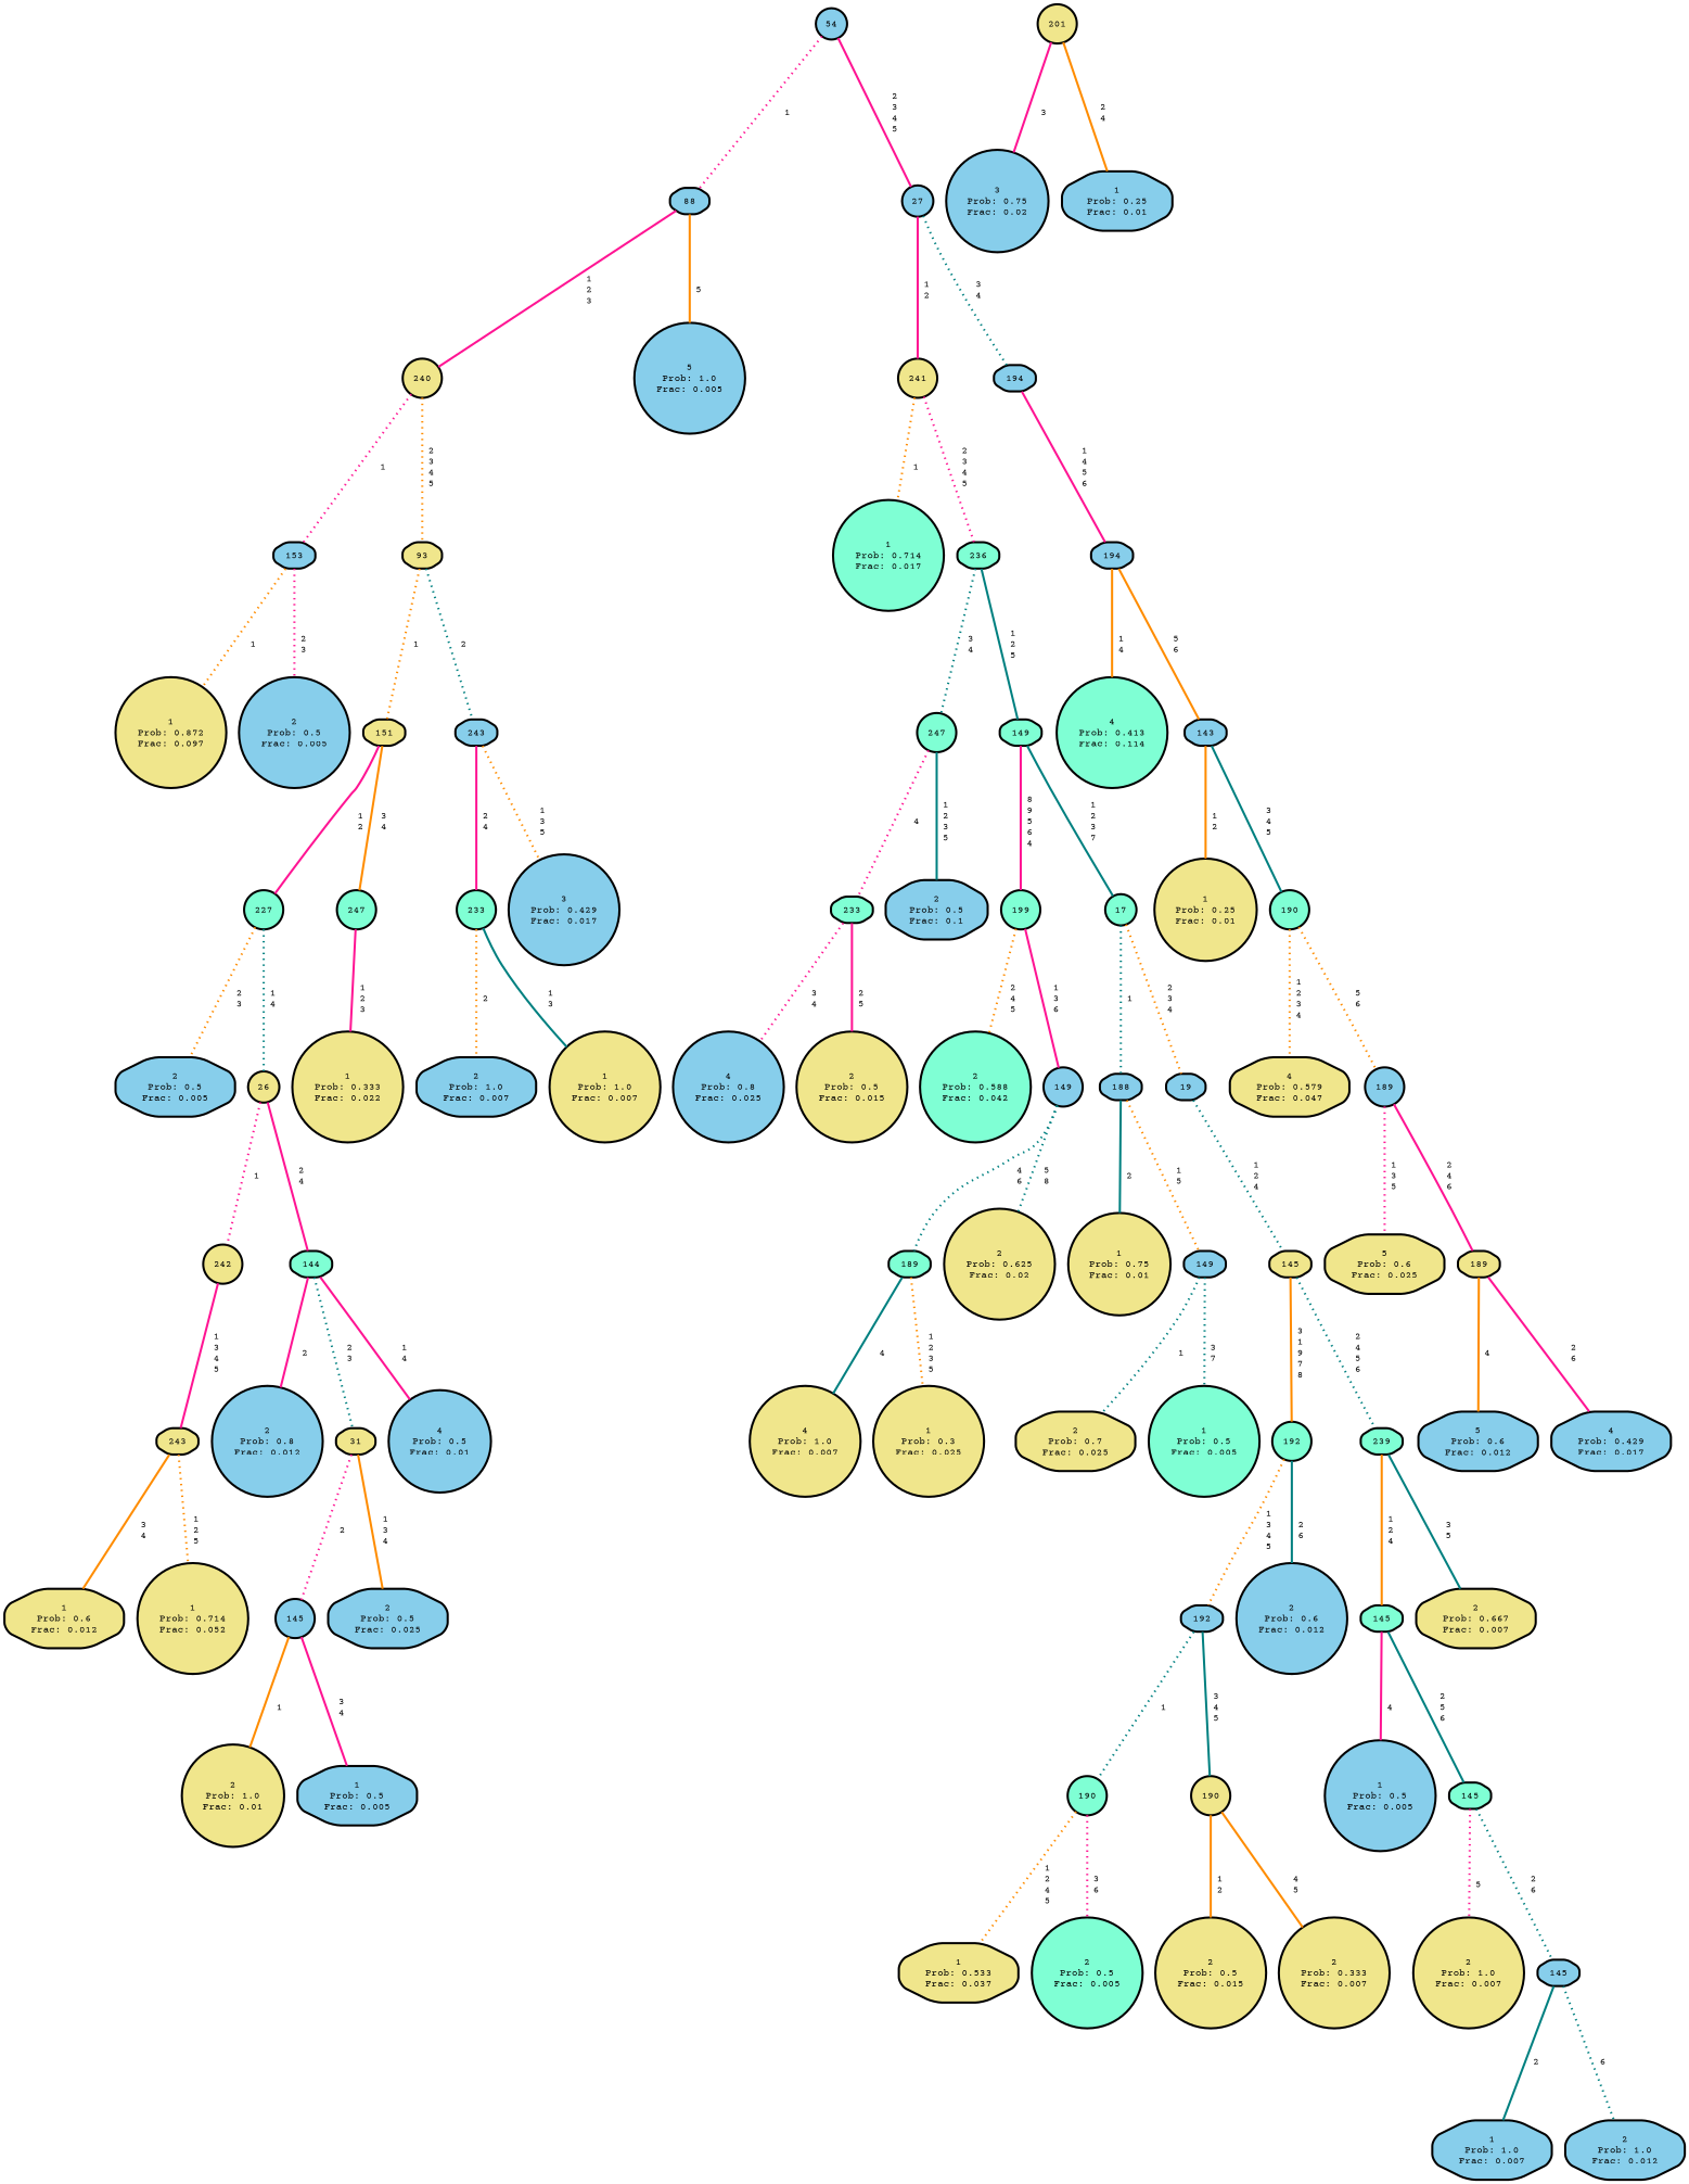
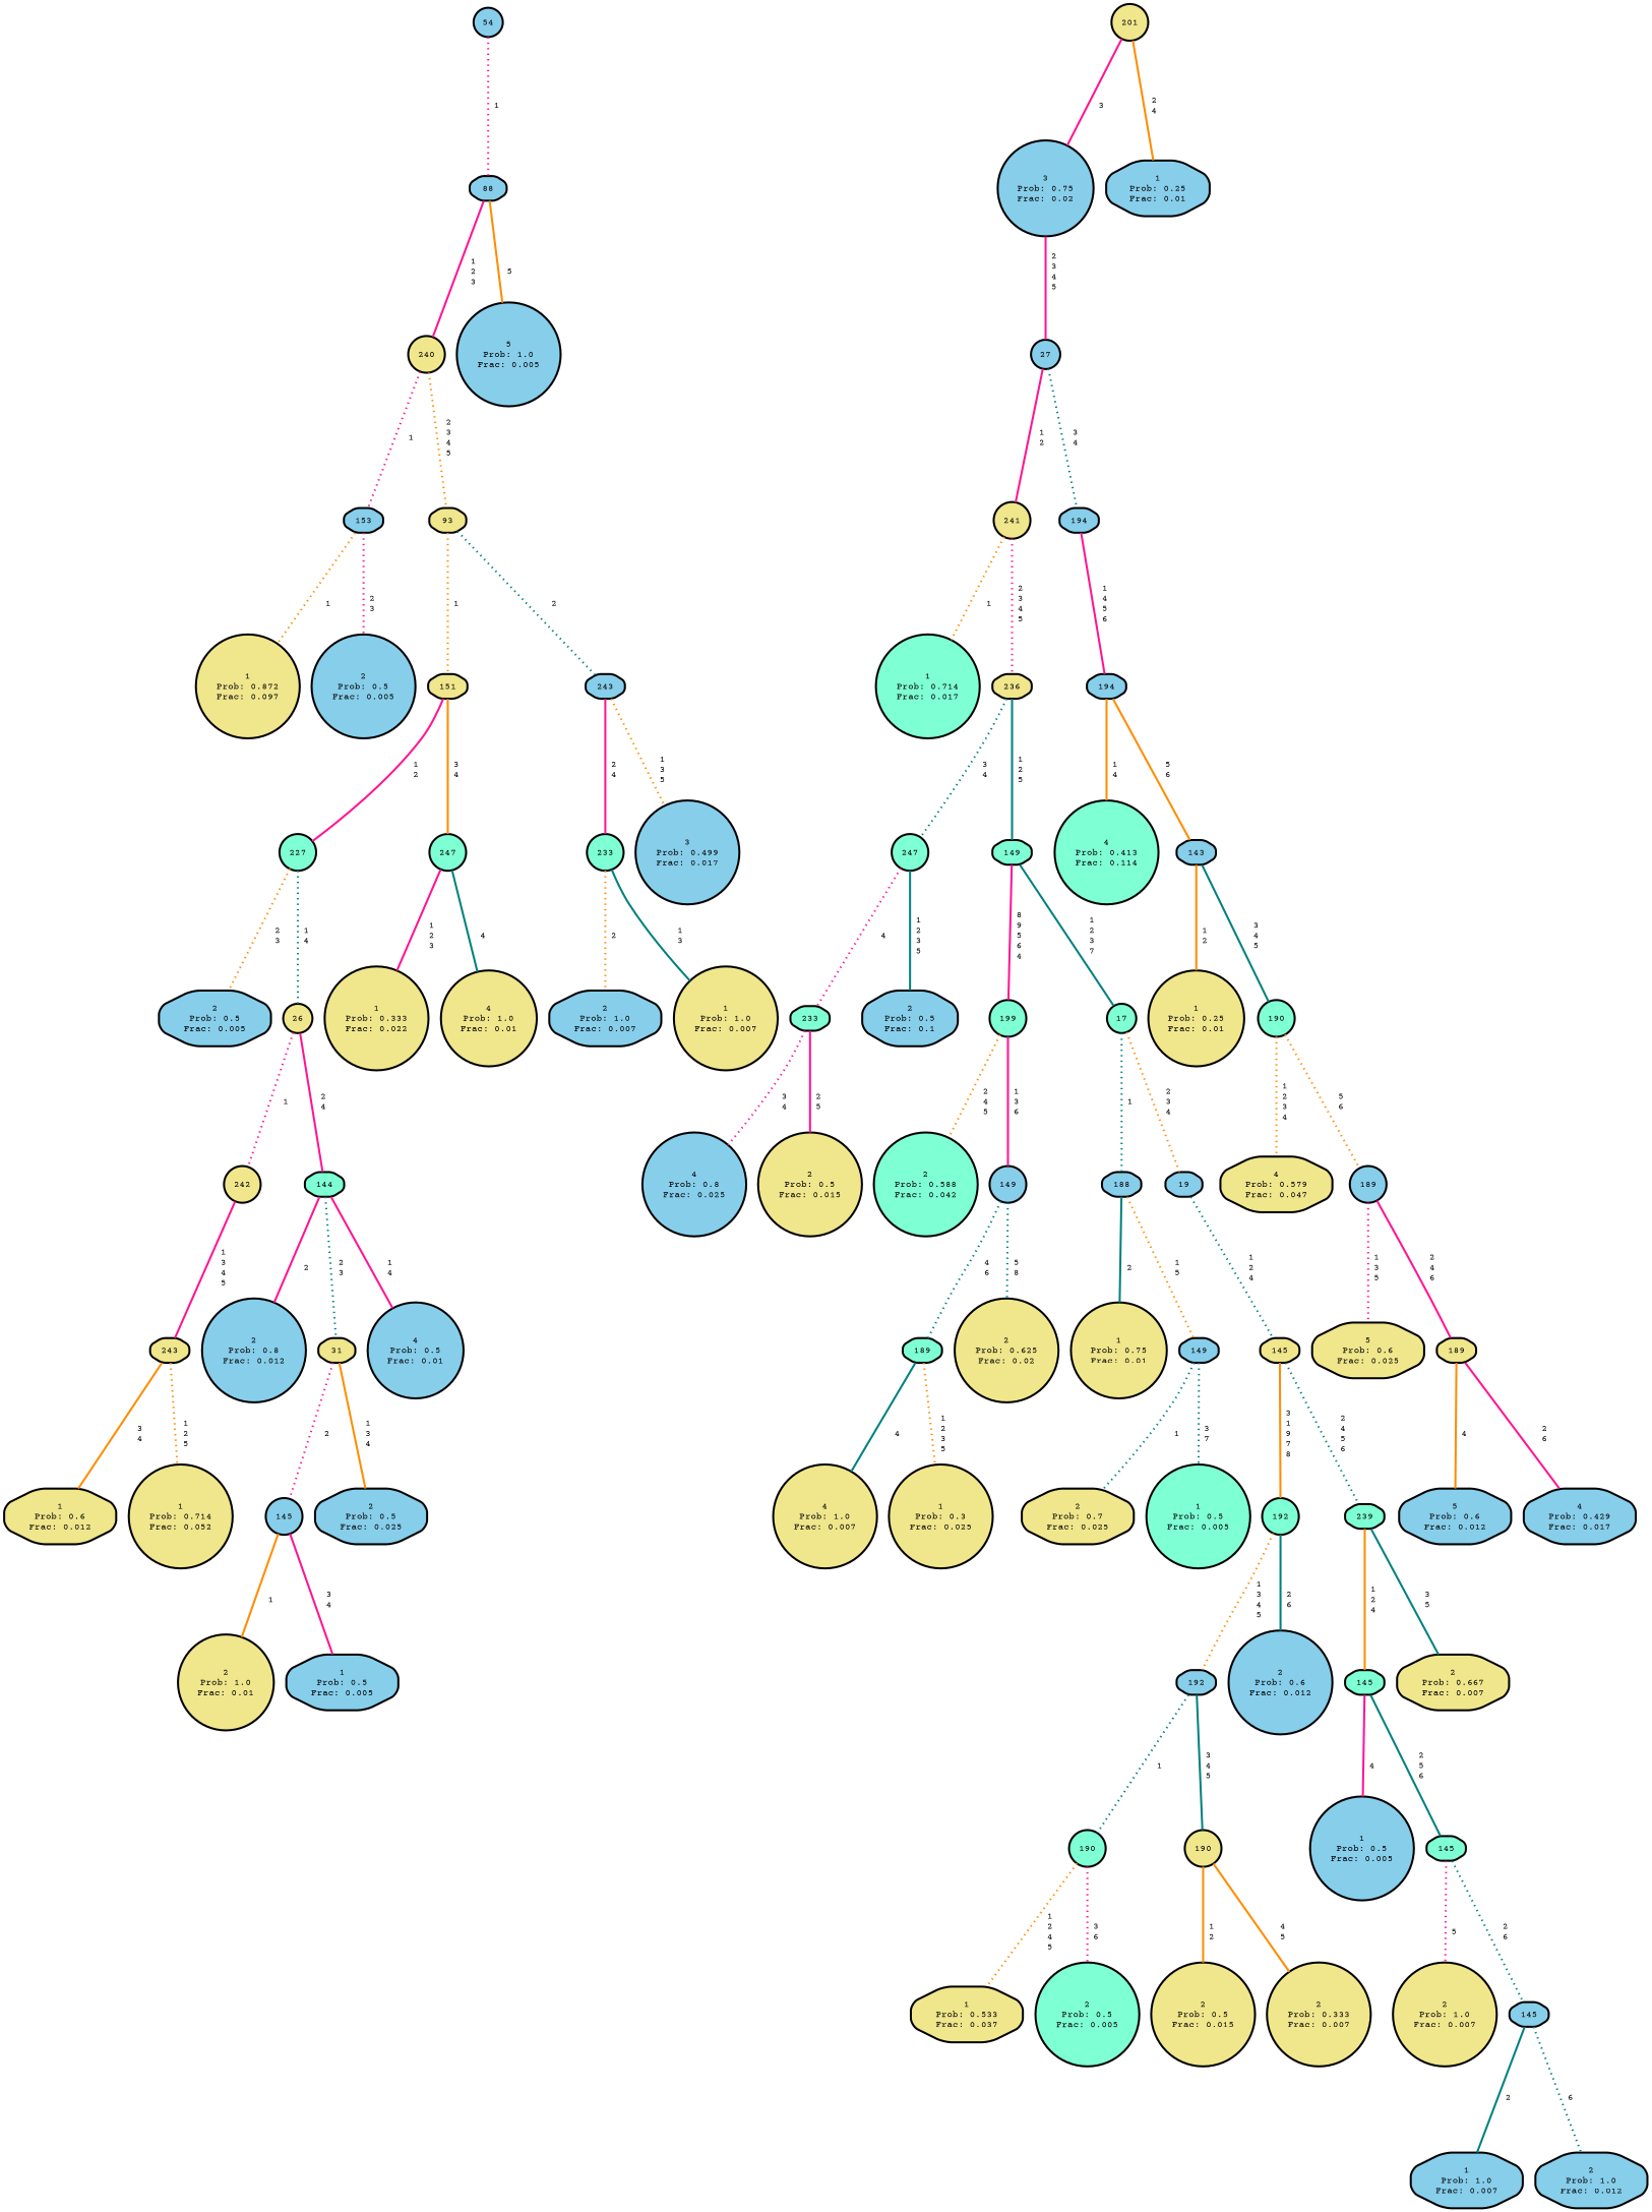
  graph {
    fontname="Courier Prime"
    ranksep="0 equally"
    splines=straight
    node [color=black fillcolor=skyblue fontcolor=black fontname="Courier Prime" penwidth=3 shape=circle style="filled, rounded"]
    edge [color=darkorange fontname="Courier Prime" penwidth=3 style=bold]
    n1 [fillcolor=khaki label="1\nProb: 0.872\nFrac: 0.097"]
    n2 [label=153 shape=octagon]
    n3 [label="2\nProb: 0.5\nFrac: 0.005"]
    n4 [fillcolor=khaki label=240]
    n5 [fillcolor=khaki label=93 shape=octagon]
    n6 [fillcolor=khaki label=151 shape=octagon]
    n7 [label=243 shape=octagon]
    n8 [label="2\nProb: 0.5\nFrac: 0.005" shape=octagon]
    n9 [fillcolor=aquamarine label=227]
    n10 [fillcolor=khaki label=26]
    n11 [fillcolor=khaki label=242]
    n12 [fillcolor=aquamarine label=144 shape=octagon]
    n13 [label="2\nProb: 0.8\nFrac: 0.012"]
    n14 [fillcolor=khaki label=243 shape=octagon]
    n15 [fillcolor=khaki label="1\nProb: 0.6\nFrac: 0.012" shape=octagon]
    n16 [fillcolor=khaki label="1\nProb: 0.714\nFrac: 0.052"]
    n17 [fillcolor=khaki label=31 shape=octagon]
    n18 [label="4\nProb: 0.5\nFrac: 0.01"]
    n19 [fillcolor=khaki label="2\nProb: 1.0\nFrac: 0.01"]
    n20 [label=145]
    n21 [label="1\nProb: 0.5\nFrac: 0.005" shape=octagon]
    n22 [label="2\nProb: 0.5\nFrac: 0.025" shape=octagon]
    n23 [fillcolor=aquamarine label=247]
    n24 [fillcolor=khaki label="1\nProb: 0.333\nFrac: 0.022"]
+   n25 [fillcolor=khaki label="4\nProb: 1.0\nFrac: 0.01"]
    n26 [fillcolor=aquamarine label=233]
-   n27 [label="3\nProb: 0.429\nFrac: 0.017"]
+   n27 [label="3\nProb: 0.499\nFrac: 0.017"]
    n28 [label="2\nProb: 1.0\nFrac: 0.007" shape=octagon]
    n29 [fillcolor=khaki label="1\nProb: 1.0\nFrac: 0.007"]
    n30 [label=88 shape=octagon]
    n31 [label="5\nProb: 1.0\nFrac: 0.005"]
    n32 [label=54]
    n33 [label=27]
    n34 [fillcolor=khaki label=241]
    n35 [label=194 shape=octagon]
    n36 [fillcolor=aquamarine label="1\nProb: 0.714\nFrac: 0.017"]
-   n37 [fillcolor=aquamarine label=236 shape=octagon]
+   n37 [fillcolor=khaki label=236 shape=octagon]
    n38 [fillcolor=aquamarine label=247]
    n39 [fillcolor=aquamarine label=149 shape=octagon]
    n40 [label="4\nProb: 0.8\nFrac: 0.025"]
    n41 [fillcolor=aquamarine label=233 shape=octagon]
    n42 [fillcolor=khaki label="2\nProb: 0.5\nFrac: 0.015"]
    n43 [label="2\nProb: 0.5\nFrac: 0.1" shape=octagon]
    n44 [fillcolor=aquamarine label=199]
    n45 [fillcolor=aquamarine label=17]
    n46 [fillcolor=aquamarine label="2\nProb: 0.588\nFrac: 0.042"]
    n47 [label=149]
    n48 [fillcolor=aquamarine label=189 shape=octagon]
    n49 [fillcolor=khaki label="2\nProb: 0.625\nFrac: 0.02"]
    n50 [fillcolor=khaki label="4\nProb: 1.0\nFrac: 0.007"]
    n51 [fillcolor=khaki label="1\nProb: 0.3\nFrac: 0.025"]
    n52 [label=188 shape=octagon]
    n53 [label=19 shape=octagon]
    n54 [fillcolor=khaki label="1\nProb: 0.75\nFrac: 0.01"]
    n55 [label=149 shape=octagon]
    n56 [fillcolor=khaki label="2\nProb: 0.7\nFrac: 0.025" shape=octagon]
    n57 [fillcolor=aquamarine label="1\nProb: 0.5\nFrac: 0.005"]
    n58 [fillcolor=khaki label=145 shape=octagon]
    n59 [label="3\nProb: 0.75\nFrac: 0.02"]
    n60 [fillcolor=khaki label=201]
    n61 [label="1\nProb: 0.25\nFrac: 0.01" shape=octagon]
    n62 [fillcolor=aquamarine label=192]
    n63 [fillcolor=aquamarine label=239 shape=octagon]
    n64 [fillcolor=khaki label="1\nProb: 0.533\nFrac: 0.037" shape=octagon]
    n65 [fillcolor=aquamarine label=190]
    n66 [fillcolor=aquamarine label="2\nProb: 0.5\nFrac: 0.005"]
    n67 [label=192 shape=octagon]
    n68 [fillcolor=khaki label=190]
    n69 [fillcolor=khaki label="2\nProb: 0.5\nFrac: 0.015"]
    n70 [fillcolor=khaki label="2\nProb: 0.333\nFrac: 0.007"]
    n71 [label="2\nProb: 0.6\nFrac: 0.012"]
    n72 [fillcolor=aquamarine label=145 shape=octagon]
    n73 [fillcolor=khaki label="2\nProb: 0.667\nFrac: 0.007" shape=octagon]
    n74 [label="1\nProb: 0.5\nFrac: 0.005"]
    n75 [fillcolor=aquamarine label=145 shape=octagon]
    n76 [fillcolor=khaki label="2\nProb: 1.0\nFrac: 0.007"]
    n77 [label=145 shape=octagon]
    n78 [label="1\nProb: 1.0\nFrac: 0.007" shape=octagon]
    n79 [label="2\nProb: 1.0\nFrac: 0.012" shape=octagon]
    n80 [label=194 shape=octagon]
    n81 [fillcolor=aquamarine label="4\nProb: 0.413\nFrac: 0.114"]
    n82 [label=143 shape=octagon]
    n83 [fillcolor=khaki label="1\nProb: 0.25\nFrac: 0.01"]
    n84 [fillcolor=aquamarine label=190]
    n85 [fillcolor=khaki label="4\nProb: 0.579\nFrac: 0.047" shape=octagon]
    n86 [label=189]
    n87 [fillcolor=khaki label="5\nProb: 0.6\nFrac: 0.025" shape=octagon]
    n88 [fillcolor=khaki label=189 shape=octagon]
    n89 [label="5\nProb: 0.6\nFrac: 0.012" shape=octagon]
    n90 [label="4\nProb: 0.429\nFrac: 0.017" shape=octagon]
    subgraph sub_1 {
      rank=same
    }
    n2 -- n1 [label=" 1" style=dotted]
    n2 -- n3 [color=deeppink label=" 2\n 3" style=dotted]
    n4 -- n2 [color=deeppink label=" 1" style=dotted]
    n4 -- n5 [label=" 2\n 3\n 4\n 5" style=dotted]
    n5 -- n6 [label=" 1" style=dotted]
    n5 -- n7 [color=teal label=" 2" style=dotted]
    n6 -- n9 [color=deeppink label=" 1\n 2"]
    n6 -- n23 [label=" 3\n 4"]
    n7 -- n26 [color=deeppink label=" 2\n 4"]
    n7 -- n27 [label=" 1\n 3\n 5" style=dotted]
    n9 -- n8 [label=" 2\n 3" style=dotted]
    n9 -- n10 [color=teal label=" 1\n 4" style=dotted]
    n10 -- n11 [color=deeppink label=" 1" style=dotted]
    n10 -- n12 [color=deeppink label=" 2\n 4"]
    n11 -- n14 [color=deeppink label=" 1\n 3\n 4\n 5"]
    n12 -- n13 [color=deeppink label=" 2"]
    n12 -- n17 [color=teal label=" 2\n 3" style=dotted]
    n12 -- n18 [color=deeppink label=" 1\n 4"]
    n14 -- n15 [label=" 3\n 4"]
    n14 -- n16 [label=" 1\n 2\n 5" style=dotted]
    n17 -- n20 [color=deeppink label=" 2" style=dotted]
    n17 -- n22 [label=" 1\n 3\n 4"]
    n20 -- n19 [label=" 1"]
    n20 -- n21 [color=deeppink label=" 3\n 4"]
    n23 -- n24 [color=deeppink label=" 1\n 2\n 3"]
+   n23 -- n25 [color=teal label=" 4"]
    n26 -- n28 [label=" 2" style=dotted]
    n26 -- n29 [color=teal label=" 1\n 3"]
    n30 -- n4 [color=deeppink label=" 1\n 2\n 3"]
    n30 -- n31 [label=" 5"]
    n32 -- n30 [color=deeppink label=" 1" style=dotted]
-   n32 -- n33 [color=deeppink label=" 2\n 3\n 4\n 5"]
+   n59 -- n33 [color=deeppink label=" 2\n 3\n 4\n 5"]
    n33 -- n34 [color=deeppink label=" 1\n 2"]
    n33 -- n35 [color=teal label=" 3\n 4" style=dotted]
    n34 -- n36 [label=" 1" style=dotted]
    n34 -- n37 [color=deeppink label=" 2\n 3\n 4\n 5" style=dotted]
    n35 -- n80 [color=deeppink label=" 1\n 4\n 5\n 6"]
    n37 -- n38 [color=teal label=" 3\n 4" style=dotted]
    n37 -- n39 [color=teal label=" 1\n 2\n 5"]
    n38 -- n41 [color=deeppink label=" 4" style=dotted]
    n38 -- n43 [color=teal label=" 1\n 2\n 3\n 5"]
    n39 -- n44 [color=deeppink label=" 8\n 9\n 5\n 6\n 4"]
    n39 -- n45 [color=teal label=" 1\n 2\n 3\n 7"]
    n41 -- n40 [color=deeppink label=" 3\n 4" style=dotted]
    n41 -- n42 [color=deeppink label=" 2\n 5"]
    n44 -- n46 [label=" 2\n 4\n 5" style=dotted]
    n44 -- n47 [color=deeppink label=" 1\n 3\n 6"]
    n45 -- n52 [color=teal label=" 1" style=dotted]
    n45 -- n53 [label=" 2\n 3\n 4" style=dotted]
    n47 -- n48 [color=teal label=" 4\n 6" style=dotted]
    n47 -- n49 [color=teal label=" 5\n 8" style=dotted]
    n48 -- n50 [color=teal label=" 4"]
    n48 -- n51 [label=" 1\n 2\n 3\n 5" style=dotted]
    n52 -- n54 [color=teal label=" 2"]
    n52 -- n55 [label=" 1\n 5" style=dotted]
    n53 -- n58 [color=teal label=" 1\n 2\n 4" style=dotted]
    n55 -- n56 [color=teal label=" 1" style=dotted]
    n55 -- n57 [color=teal label=" 3\n 7" style=dotted]
    n58 -- n62 [label=" 3\n 1\n 9\n 7\n 8"]
    n58 -- n63 [color=teal label=" 2\n 4\n 5\n 6" style=dotted]
    n60 -- n59 [color=deeppink label=" 3"]
    n60 -- n61 [label=" 2\n 4"]
    n62 -- n67 [label=" 1\n 3\n 4\n 5" style=dotted]
    n62 -- n71 [color=teal label=" 2\n 6"]
    n63 -- n72 [label=" 1\n 2\n 4"]
    n63 -- n73 [color=teal label=" 3\n 5"]
    n65 -- n64 [label=" 1\n 2\n 4\n 5" style=dotted]
    n65 -- n66 [color=deeppink label=" 3\n 6" style=dotted]
    n67 -- n65 [color=teal label=" 1" style=dotted]
    n67 -- n68 [color=teal label=" 3\n 4\n 5"]
    n68 -- n69 [label=" 1\n 2"]
    n68 -- n70 [label=" 4\n 5"]
    n72 -- n74 [color=deeppink label=" 4"]
    n72 -- n75 [color=teal label=" 2\n 5\n 6"]
    n75 -- n76 [color=deeppink label=" 5" style=dotted]
    n75 -- n77 [color=teal label=" 2\n 6" style=dotted]
    n77 -- n78 [color=teal label=" 2"]
    n77 -- n79 [color=teal label=" 6" style=dotted]
    n80 -- n81 [label=" 1\n 4"]
    n80 -- n82 [label=" 5\n 6"]
    n82 -- n83 [label=" 1\n 2"]
    n82 -- n84 [color=teal label=" 3\n 4\n 5"]
    n84 -- n85 [label=" 1\n 2\n 3\n 4" style=dotted]
    n84 -- n86 [label=" 5\n 6" style=dotted]
    n86 -- n87 [color=deeppink label=" 1\n 3\n 5" style=dotted]
    n86 -- n88 [color=deeppink label=" 2\n 4\n 6"]
    n88 -- n89 [label=" 4"]
    n88 -- n90 [color=deeppink label=" 2\n 6"]
  }
